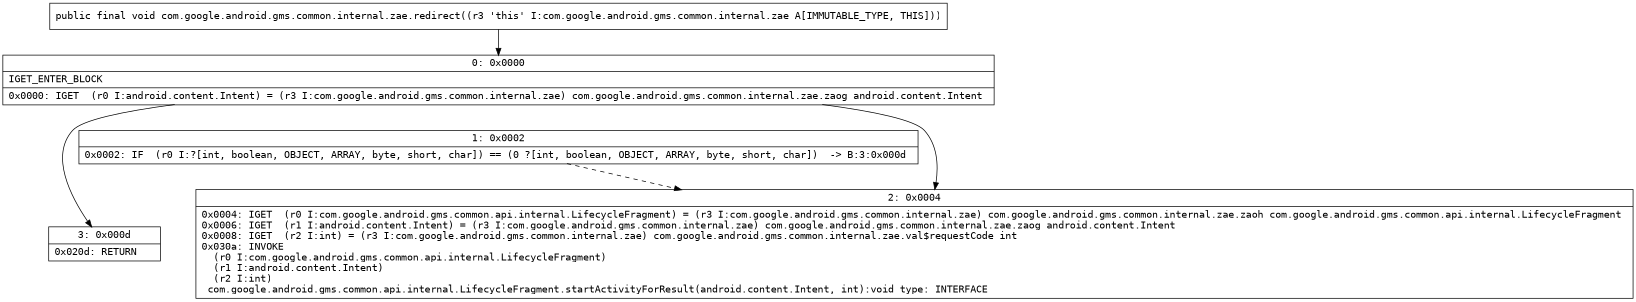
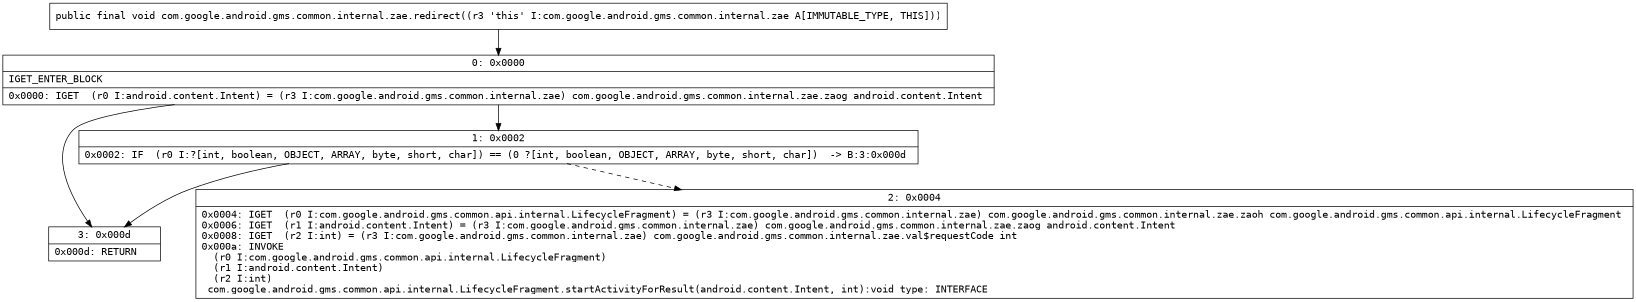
  digraph {
    fontname="DejaVu Sans Mono"
    node [fontname="DejaVu Sans Mono" shape=record]
    edge [fontname="DejaVu Sans Mono"]
    n1 [label="{0\:\ 0x0000|IGET_ENTER_BLOCK\l|0x0000: IGET  (r0 I:android.content.Intent) = (r3 I:com.google.android.gms.common.internal.zae) com.google.android.gms.common.internal.zae.zaog android.content.Intent \l}"]
    n2 [label="{1\:\ 0x0002|0x0002: IF  (r0 I:?[int, boolean, OBJECT, ARRAY, byte, short, char]) == (0 ?[int, boolean, OBJECT, ARRAY, byte, short, char])  \-\> B:3:0x000d \l}"]
-   n3 [label="{3\:\ 0x000d|0x020d: RETURN   \l}"]
-   n4 [label="{2\:\ 0x0004|0x0004: IGET  (r0 I:com.google.android.gms.common.api.internal.LifecycleFragment) = (r3 I:com.google.android.gms.common.internal.zae) com.google.android.gms.common.internal.zae.zaoh com.google.android.gms.common.api.internal.LifecycleFragment \l0x0006: IGET  (r1 I:android.content.Intent) = (r3 I:com.google.android.gms.common.internal.zae) com.google.android.gms.common.internal.zae.zaog android.content.Intent \l0x0008: IGET  (r2 I:int) = (r3 I:com.google.android.gms.common.internal.zae) com.google.android.gms.common.internal.zae.val$requestCode int \l0x030a: INVOKE  \l  (r0 I:com.google.android.gms.common.api.internal.LifecycleFragment)\l  (r1 I:android.content.Intent)\l  (r2 I:int)\l com.google.android.gms.common.api.internal.LifecycleFragment.startActivityForResult(android.content.Intent, int):void type: INTERFACE \l}"]
+   n3 [label="{3\:\ 0x000d|0x000d: RETURN   \l}"]
+   n4 [label="{2\:\ 0x0004|0x0004: IGET  (r0 I:com.google.android.gms.common.api.internal.LifecycleFragment) = (r3 I:com.google.android.gms.common.internal.zae) com.google.android.gms.common.internal.zae.zaoh com.google.android.gms.common.api.internal.LifecycleFragment \l0x0006: IGET  (r1 I:android.content.Intent) = (r3 I:com.google.android.gms.common.internal.zae) com.google.android.gms.common.internal.zae.zaog android.content.Intent \l0x0008: IGET  (r2 I:int) = (r3 I:com.google.android.gms.common.internal.zae) com.google.android.gms.common.internal.zae.val$requestCode int \l0x000a: INVOKE  \l  (r0 I:com.google.android.gms.common.api.internal.LifecycleFragment)\l  (r1 I:android.content.Intent)\l  (r2 I:int)\l com.google.android.gms.common.api.internal.LifecycleFragment.startActivityForResult(android.content.Intent, int):void type: INTERFACE \l}"]
    n5 [label="{public final void com.google.android.gms.common.internal.zae.redirect((r3 'this' I:com.google.android.gms.common.internal.zae A[IMMUTABLE_TYPE, THIS])) }"]
-   n1 -> n4
+   n1 -> n2
    n1 -> n3
+   n2 -> n3
    n2 -> n4 [style=dashed]
    n5 -> n1
  }
